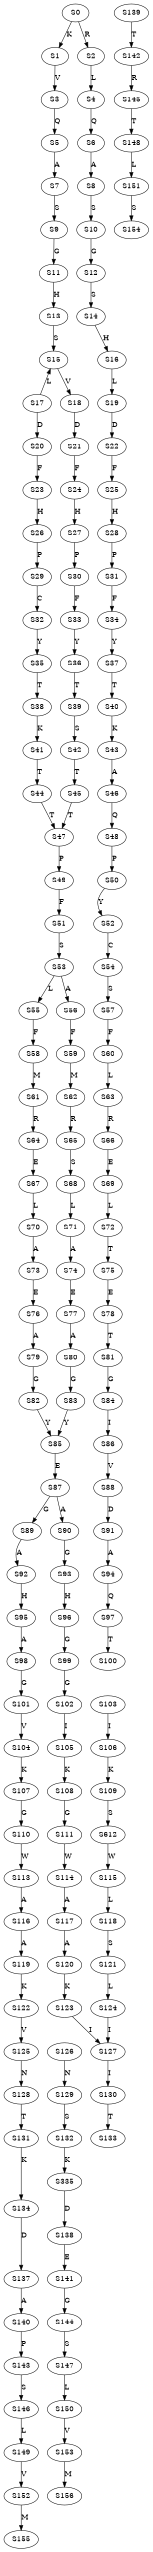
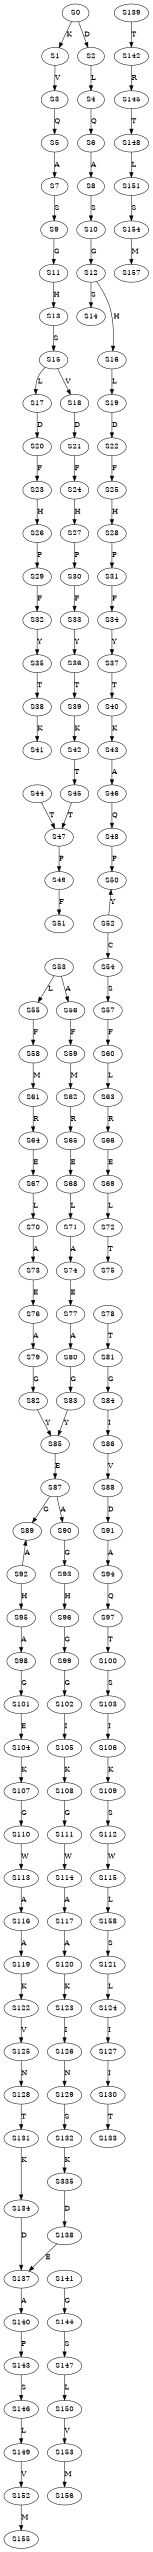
  strict digraph {
    S0
    S1
    S2
    S3
    S4
    S5
    S6
    S7
    S8
    S9
    S10
    S11
    S12
    S13
    S14
    S15
    S16
    S17
    S18
    S19
    S20
    S21
    S22
    S23
    S24
    S25
    S26
    S27
    S28
    S29
    S30
    S31
    S32
    S33
    S34
    S35
    S36
    S37
    S38
    S39
    S40
    S41
    S42
    S43
    S44
    S45
    S46
    S47
    S48
    S49
    S50
    S51
    S52
    S53
    S54
    S55
    S56
    S57
    S58
    S59
    S60
    S61
    S62
    S63
    S64
    S65
    S66
    S67
    S68
    S69
    S70
    S71
    S72
    S73
    S74
    S75
    S76
    S77
    S78
    S79
    S80
    S81
    S82
    S83
    S84
    S85
    S86
    S87
    S88
    S89
    S90
    S91
    S92
    S93
    S94
    S95
    S96
    S97
    S98
    S99
    S100
    S101
    S102
    S103
    S104
    S105
    S106
    S107
    S108
    S109
    S110
    S111
-   S112 [label=S612]
+   S112
    S113
    S114
    S115
    S116
    S117
-   S118
+   S118 [label=S158]
    S119
    S120
    S121
    S122
    S123
    S124
    S125
    S126
    S127
    S128
    S129
    S130
    S131
    S132
    S133
    S134
    n136 [label=S335]
    S137
    S138
    S140
    S141
    S139
    S142
    S143
    S144
    S145
    S146
    S147
    S148
    S149
    S150
    S151
    S152
    S153
    S154
    S155
    S156
+   S157
    S0 -> S1 [label=K]
-   S0 -> S2 [label=R]
+   S0 -> S2 [label=D]
    S1 -> S3 [label=V]
    S2 -> S4 [label=L]
    S3 -> S5 [label=Q]
    S4 -> S6 [label=Q]
    S5 -> S7 [label=A]
    S6 -> S8 [label=A]
    S7 -> S9 [label=S]
    S8 -> S10 [label=S]
    S9 -> S11 [label=G]
    S10 -> S12 [label=G]
    S11 -> S13 [label=H]
    S12 -> S14 [label=S]
    S13 -> S15 [label=S]
-   S14 -> S16 [label=H]
-   S17 -> S15 [label=L]
+   S12 -> S16 [label=H]
+   S15 -> S17 [label=L]
    S15 -> S18 [label=V]
    S16 -> S19 [label=L]
    S17 -> S20 [label=D]
    S18 -> S21 [label=D]
    S19 -> S22 [label=D]
    S20 -> S23 [label=F]
    S21 -> S24 [label=F]
    S22 -> S25 [label=F]
    S23 -> S26 [label=H]
    S24 -> S27 [label=H]
    S25 -> S28 [label=H]
    S26 -> S29 [label=P]
    S27 -> S30 [label=P]
    S28 -> S31 [label=P]
-   S29 -> S32 [label=C]
+   S29 -> S32 [label=F]
    S30 -> S33 [label=F]
    S31 -> S34 [label=F]
    S32 -> S35 [label=Y]
    S33 -> S36 [label=Y]
    S34 -> S37 [label=Y]
    S35 -> S38 [label=T]
    S36 -> S39 [label=T]
    S37 -> S40 [label=T]
    S38 -> S41 [label=K]
-   S39 -> S42 [label=S]
+   S39 -> S42 [label=K]
    S40 -> S43 [label=K]
-   S41 -> S44 [label=T]
    S42 -> S45 [label=T]
    S43 -> S46 [label=A]
    S44 -> S47 [label=T]
    S45 -> S47 [label=T]
    S46 -> S48 [label=Q]
    S47 -> S49 [label=P]
    S48 -> S50 [label=P]
    S49 -> S51 [label=F]
-   S50 -> S52 [label=Y]
-   S51 -> S53 [label=S]
+   S52 -> S50 [label=Y]
    S52 -> S54 [label=C]
    S53 -> S55 [label=L]
    S53 -> S56 [label=A]
    S54 -> S57 [label=S]
    S55 -> S58 [label=F]
    S56 -> S59 [label=F]
    S57 -> S60 [label=F]
    S58 -> S61 [label=M]
    S59 -> S62 [label=M]
    S60 -> S63 [label=L]
    S61 -> S64 [label=R]
    S62 -> S65 [label=R]
    S63 -> S66 [label=R]
    S64 -> S67 [label=E]
-   S65 -> S68 [label=S]
+   S65 -> S68 [label=E]
    S66 -> S69 [label=E]
    S67 -> S70 [label=L]
    S68 -> S71 [label=L]
    S69 -> S72 [label=L]
    S70 -> S73 [label=A]
    S71 -> S74 [label=A]
    S72 -> S75 [label=T]
    S73 -> S76 [label=E]
    S74 -> S77 [label=E]
-   S75 -> S78 [label=E]
    S76 -> S79 [label=A]
    S77 -> S80 [label=A]
    S78 -> S81 [label=T]
    S79 -> S82 [label=G]
    S80 -> S83 [label=G]
    S81 -> S84 [label=G]
    S82 -> S85 [label=Y]
    S83 -> S85 [label=Y]
    S84 -> S86 [label=I]
    S85 -> S87 [label=E]
    S86 -> S88 [label=V]
    S87 -> S89 [label=G]
    S87 -> S90 [label=A]
    S88 -> S91 [label=D]
-   S89 -> S92 [label=A]
+   S92 -> S89 [label=A]
    S90 -> S93 [label=G]
    S91 -> S94 [label=A]
    S92 -> S95 [label=H]
    S93 -> S96 [label=H]
    S94 -> S97 [label=Q]
    S95 -> S98 [label=A]
    S96 -> S99 [label=G]
    S97 -> S100 [label=T]
    S98 -> S101 [label=G]
    S99 -> S102 [label=G]
-   S101 -> S104 [label=V]
+   S100 -> S103 [label=S]
+   S101 -> S104 [label=E]
    S102 -> S105 [label=I]
    S103 -> S106 [label=I]
    S104 -> S107 [label=K]
    S105 -> S108 [label=K]
    S106 -> S109 [label=K]
    S107 -> S110 [label=G]
    S108 -> S111 [label=G]
    S109 -> S112 [label=S]
    S110 -> S113 [label=W]
    S111 -> S114 [label=W]
    S112 -> S115 [label=W]
    S113 -> S116 [label=A]
    S114 -> S117 [label=A]
    S115 -> S118 [label=L]
    S116 -> S119 [label=A]
    S117 -> S120 [label=A]
    S118 -> S121 [label=S]
    S119 -> S122 [label=K]
    S120 -> S123 [label=K]
    S121 -> S124 [label=L]
    S122 -> S125 [label=V]
-   S123 -> S127 [label=I]
+   S123 -> S126 [label=I]
    S124 -> S127 [label=I]
    S125 -> S128 [label=N]
    S126 -> S129 [label=N]
    S127 -> S130 [label=I]
    S128 -> S131 [label=T]
    S129 -> S132 [label=S]
    S130 -> S133 [label=T]
    S131 -> S134 [label=K]
    S132 -> n136 [label=K]
    S134 -> S137 [label=D]
    n136 -> S138 [label=D]
    S137 -> S140 [label=A]
-   S138 -> S141 [label=E]
+   S138 -> S137 [label=E]
    S140 -> S143 [label=P]
    S141 -> S144 [label=G]
    S139 -> S142 [label=T]
    S142 -> S145 [label=R]
    S143 -> S146 [label=S]
    S144 -> S147 [label=S]
    S145 -> S148 [label=T]
    S146 -> S149 [label=L]
    S147 -> S150 [label=L]
    S148 -> S151 [label=L]
    S149 -> S152 [label=V]
    S150 -> S153 [label=V]
    S151 -> S154 [label=S]
    S152 -> S155 [label=M]
    S153 -> S156 [label=M]
+   S154 -> S157 [label=M]
  }
